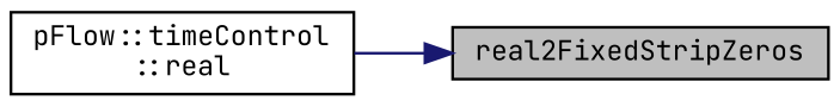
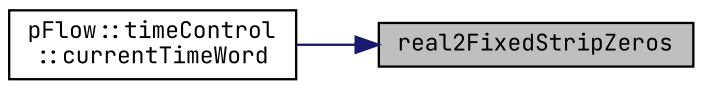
  digraph {
    rankdir=RL
    fontname="JetBrains Mono"
    node [color=black fontname="JetBrains Mono" fontsize=10 shape=record style=filled]
    n1 [fillcolor=grey75 fontcolor=black height=0.2 label=real2FixedStripZeros width=0.4]
-   n2 [fillcolor=white height=0.2 label="pFlow::timeControl\l::real" width=0.4]
+   n2 [fillcolor=white height=0.2 label="pFlow::timeControl\l::currentTimeWord" width=0.4]
    n1 -> n2 [color=midnightblue dir=back fontname="JetBrains Mono" fontsize=10 labelfontname=Helvetica labelfontsize=10 style=solid]
  }
